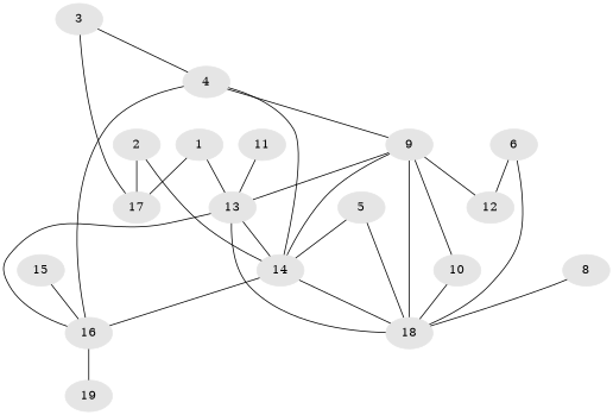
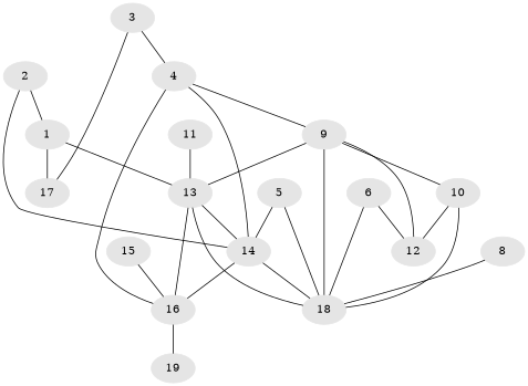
  graph {
    node [color=gray90 style=filled]
    edge [weight=1.0]
    1
    13
    17
    14
    16
    18
    2
    3
    4
    9
    12
    10
    19
    5
    6
    11
    8
    15
    1 -- 13
    1 -- 17 [weight=2.0]
    13 -- 14
    13 -- 16
    13 -- 18
    14 -- 16 [weight=2.0]
    14 -- 18
    16 -- 19
-   2 -- 17
+   2 -- 1
    2 -- 14
    3 -- 17
    3 -- 4
    4 -- 14
    4 -- 16
    4 -- 9
    9 -- 13
-   9 -- 14
    9 -- 18 [weight=2.0]
    9 -- 12
    9 -- 10
    10 -- 18
+   10 -- 12 [weight=2.0]
    5 -- 14
    5 -- 18
    6 -- 18
    6 -- 12
    11 -- 13
    8 -- 18
    15 -- 16
  }
